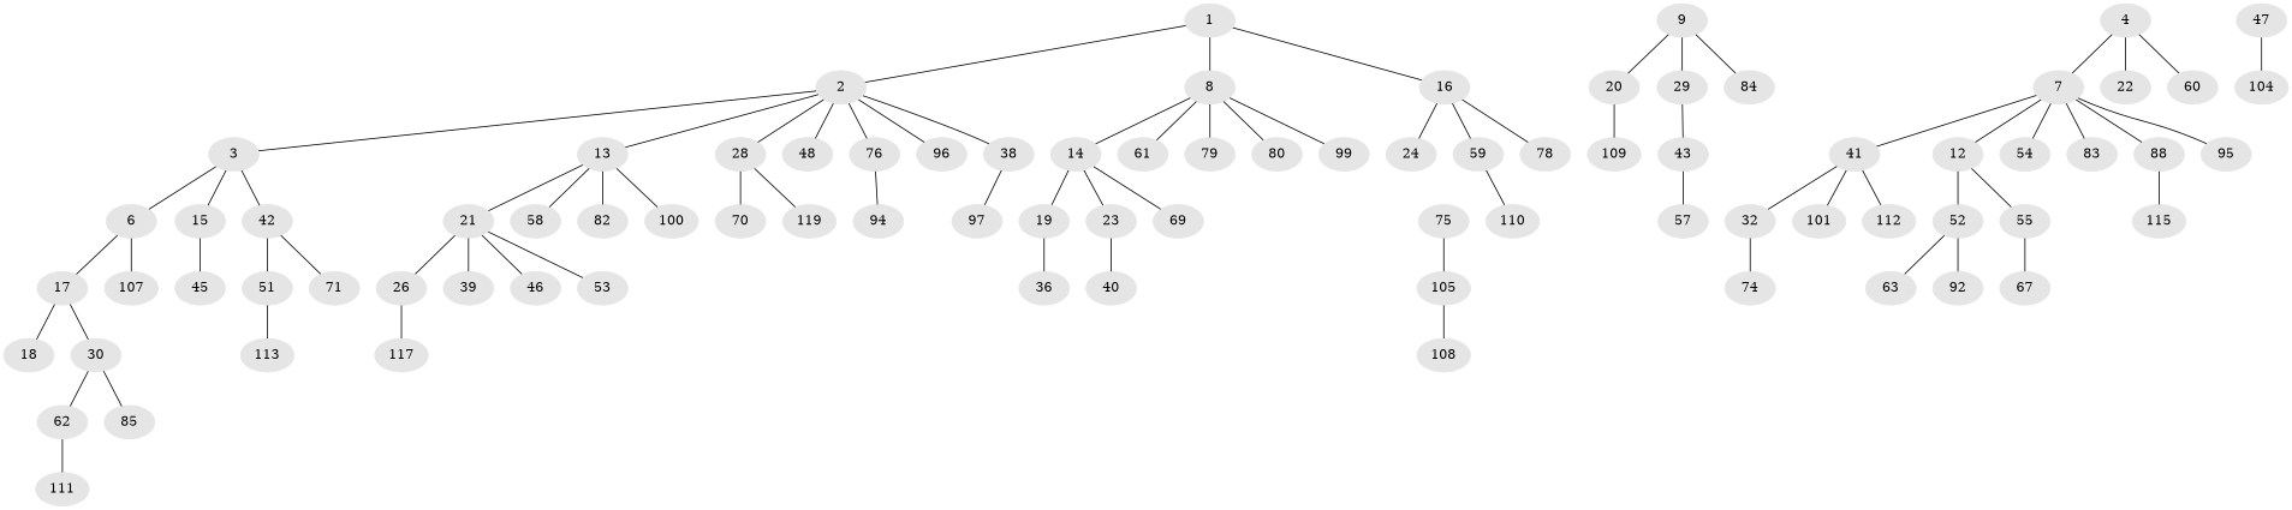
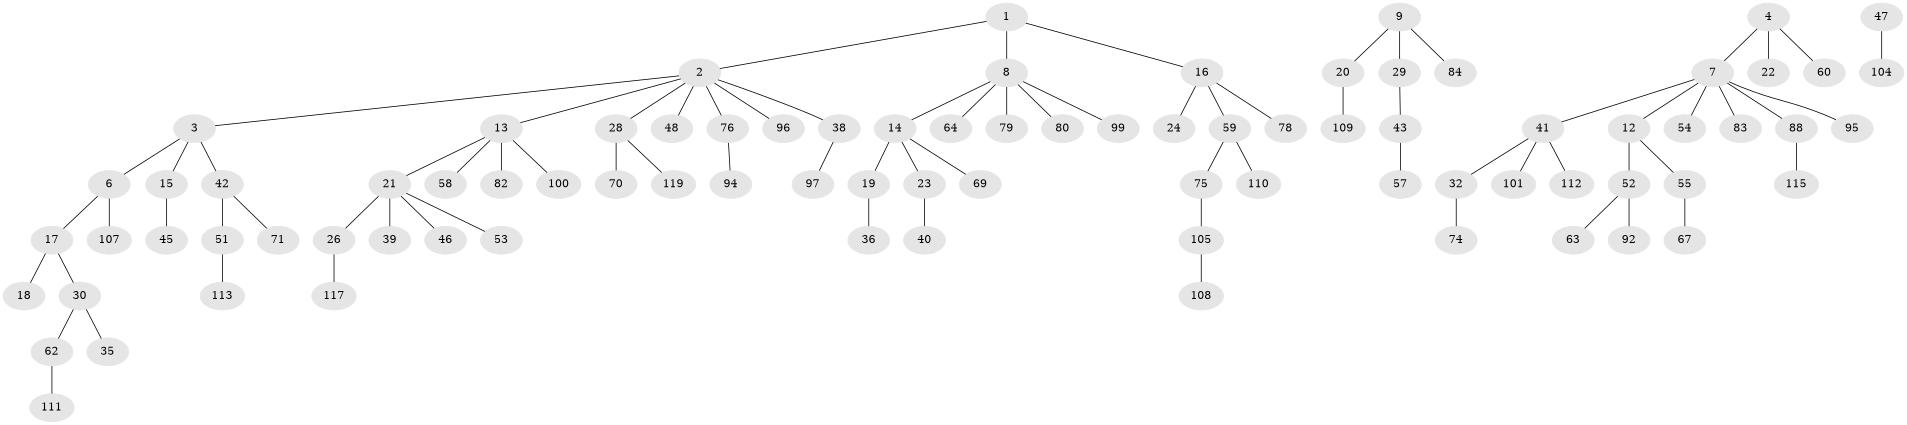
  graph {
    node [color=gray90 style=filled]
    2 [super="+77"]
    3 [super="+27"]
    13 [super="+90"]
    28 [super="+35"]
    48
    76
    96
    38
    1
    8 [super="+50"]
    16 [super="+65"]
    14 [super="+56"]
-   61 [super="+86"]
+   61 [super="+86" label=64]
    79
    80
    99
    9 [super="+10"]
    20 [super="+98"]
    29
    84 [super="+93"]
    24 [super="+68"]
    59
    78
    6 [super="+114"]
    15 [super="+41"]
    42 [super="+64"]
    21 [super="+34"]
    58 [super="+87"]
    82
    100
    70
    119
    94
    4 [super="+5"]
    7 [super="+25"]
    22 [super="+44"]
    60
    17
    107
    45
    51
    71
    n43 [label=41 super="+49"]
    12
    54
    83 [super="+91"]
    88
    95
    18 [super="+31"]
    30 [super="+73"]
    32 [super="+81"]
    101
    112
    52 [super="+72"]
    55
    115
    19 [super="+66"]
    23 [super="+33"]
    69 [super="+103"]
    109
    43 [super="+116"]
    74
    63
    92
    67
    26 [super="+37"]
    39
    46 [super="+118"]
    53
    36
    40
    75 [super="+106"]
    110 [super="+120"]
    62
-   85
+   85 [label=35]
    117
    97
    57
    111
    47 [super="+89"]
    104
    113
    105
    108
    2 -- 3
    2 -- 13
    2 -- 28
    2 -- 48
    2 -- 76
    2 -- 96
    2 -- 38
    3 -- 6
    3 -- 15
    3 -- 42
    13 -- 21
    13 -- 58
    13 -- 82
    13 -- 100
    28 -- 70
    28 -- 119
    76 -- 94
    38 -- 97
    1 -- 2
    1 -- 8
    1 -- 16
    8 -- 14
    8 -- 61
    8 -- 79
    8 -- 80
    8 -- 99
    16 -- 24
    16 -- 59
    16 -- 78
    14 -- 19
    14 -- 23
    14 -- 69
    9 -- 20
    9 -- 29
    9 -- 84
    20 -- 109
    29 -- 43
+   59 -- 75
    59 -- 110
    6 -- 17
    6 -- 107
    15 -- 45
    42 -- 51
    42 -- 71
    21 -- 26
    21 -- 39
    21 -- 46
    21 -- 53
    4 -- 7
    4 -- 22
    4 -- 60
    7 -- n43
    7 -- 12
    7 -- 54
    7 -- 83
    7 -- 88
    7 -- 95
    17 -- 18
    17 -- 30
    51 -- 113
    n43 -- 32
    n43 -- 101
    n43 -- 112
    12 -- 52
    12 -- 55
    88 -- 115
    30 -- 62
    30 -- 85
    32 -- 74
    52 -- 63
    52 -- 92
    55 -- 67
    19 -- 36
    23 -- 40
    43 -- 57
    26 -- 117
    75 -- 105
    62 -- 111
    47 -- 104
    105 -- 108
  }
